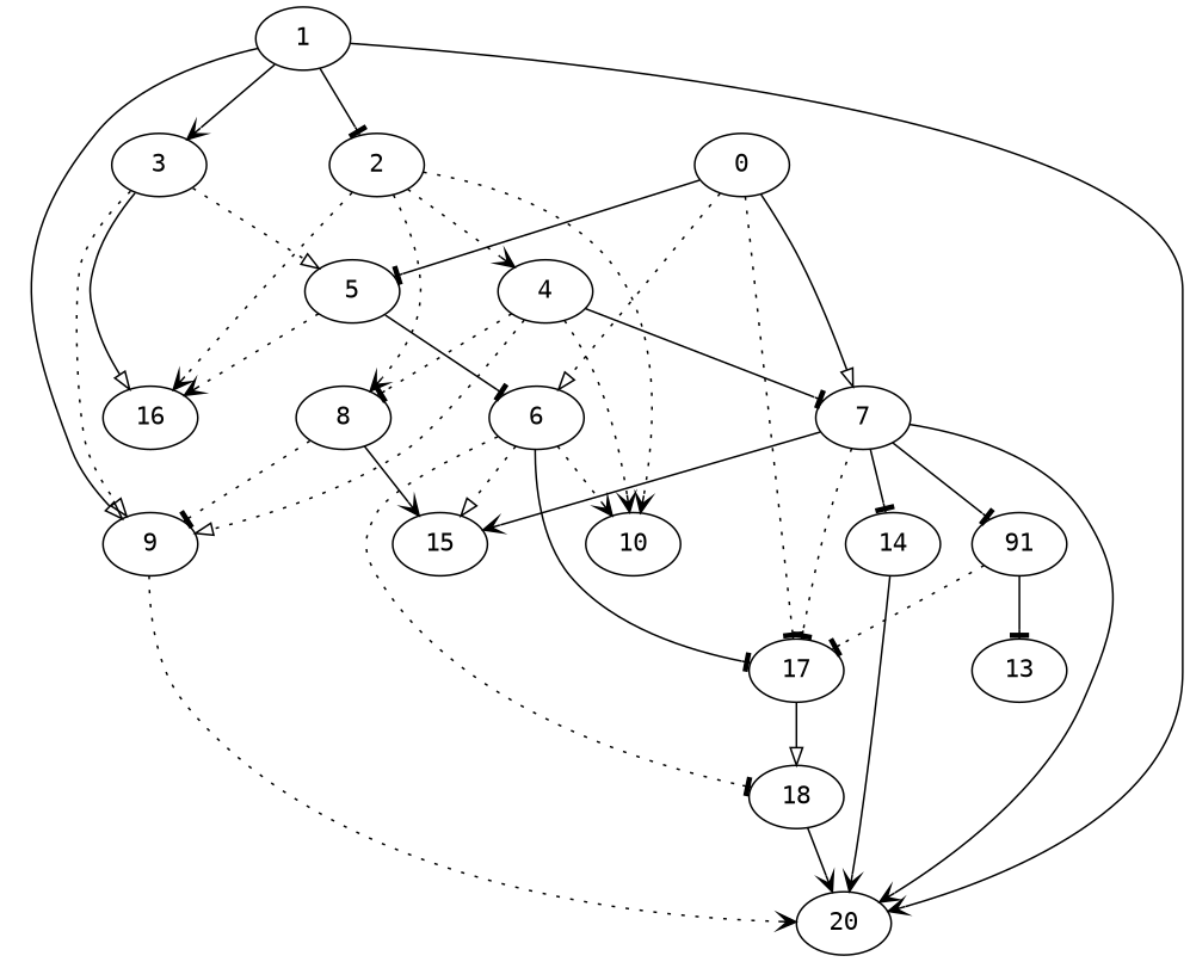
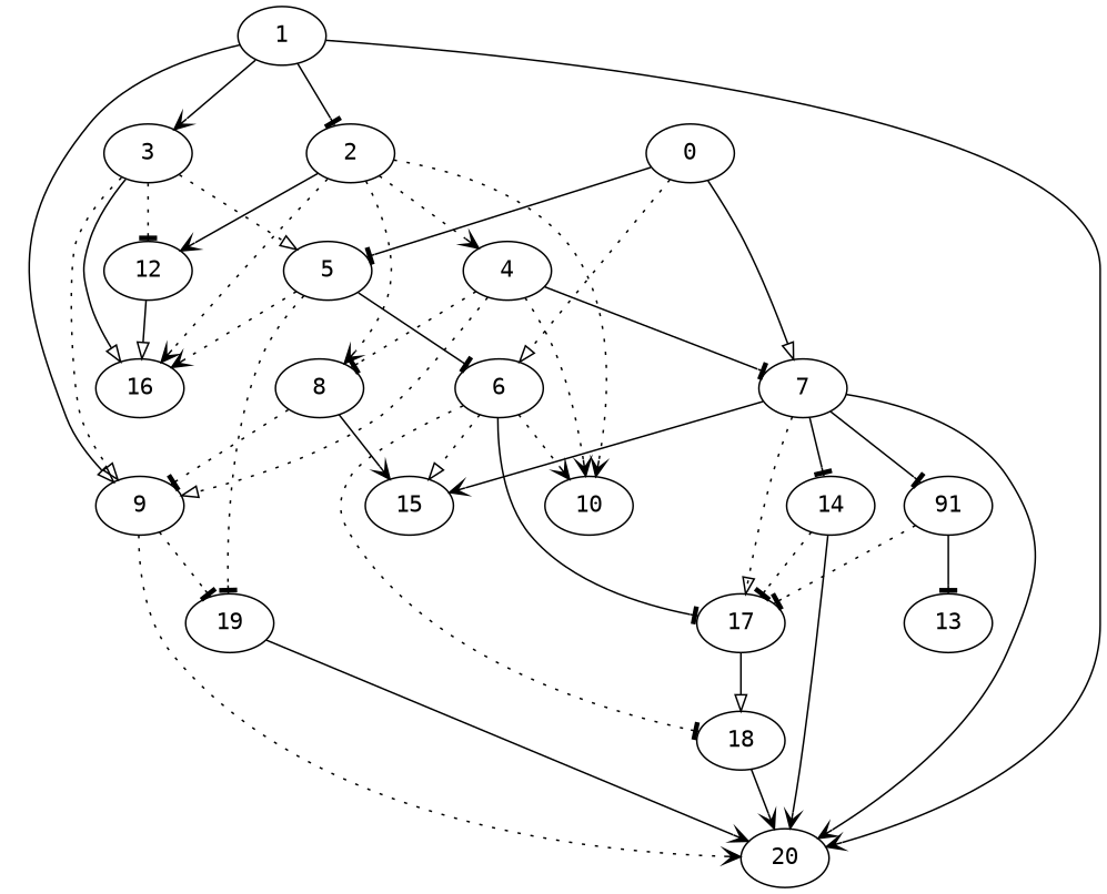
  digraph {
    fontname="DejaVu Sans Mono"
    node [Weight=95 fontname="DejaVu Sans Mono"]
    edge [Weight=3 arrowhead=tee fontname="DejaVu Sans Mono" style=solid]
    1
    2
    3 [Weight=119]
    9 [Weight=119]
    20 [Weight=119]
    4 [Weight=48]
    8
+   12 [Weight=190]
    10 [Weight=119]
    16
    5 [Weight=48]
+   19 [Weight=238]
    7 [Weight=119]
    15 [Weight=238]
    0
    6 [Weight=48]
    14 [Weight=143]
    n18 [Weight=48 label=91]
    17 [Weight=238]
    18 [Weight=166]
    13 [Weight=48]
    1 -> 2
    1 -> 3 [Weight=2 arrowhead=vee]
    1 -> 9 [Weight=6 arrowhead=onormal]
    1 -> 20 [Weight=10 arrowhead=vee]
    2 -> 4 [Weight=7 arrowhead=vee style=dotted]
    2 -> 8 [Weight=7 arrowhead=vee style=dotted]
+   2 -> 12 [Weight=5 arrowhead=vee]
    2 -> 10 [Weight=2 arrowhead=vee style=dotted]
    2 -> 16 [Weight=6 arrowhead=vee style=dotted]
    3 -> 9 [Weight=6 arrowhead=onormal style=dotted]
+   3 -> 12 [Weight=7 style=dotted]
    3 -> 16 [Weight=7 arrowhead=onormal]
    3 -> 5 [Weight=8 arrowhead=onormal style=dotted]
    9 -> 20 [Weight=9 arrowhead=vee style=dotted]
+   9 -> 19 [style=dotted]
    4 -> 9 [Weight=7 arrowhead=onormal style=dotted]
    4 -> 8 [Weight=7 style=dotted]
    4 -> 10 [arrowhead=vee style=dotted]
    4 -> 7 [Weight=4]
    8 -> 9 [Weight=5 style=dotted]
    8 -> 15 [Weight=9 arrowhead=vee]
+   12 -> 16 [arrowhead=onormal]
    5 -> 16 [Weight=6 arrowhead=vee style=dotted]
+   5 -> 19 [Weight=8 style=dotted]
    5 -> 6
+   19 -> 20 [Weight=9 arrowhead=vee]
    7 -> 20 [Weight=9 arrowhead=vee]
    7 -> 15 [Weight=4 arrowhead=vee]
    7 -> 14 [Weight=2]
    7 -> n18 [Weight=7]
-   7 -> 17 [style=dotted]
+   7 -> 17 [arrowhead=onormal style=dotted]
    0 -> 5 [Weight=4]
    0 -> 7 [arrowhead=onormal]
    0 -> 6 [Weight=2 arrowhead=onormal style=dotted]
    6 -> 10 [Weight=10 arrowhead=vee style=dotted]
    6 -> 15 [Weight=9 arrowhead=onormal style=dotted]
    6 -> 17 [Weight=8]
    6 -> 18 [style=dotted]
    14 -> 20 [Weight=6 arrowhead=vee]
-   0 -> 17 [style=dotted]
+   14 -> 17 [style=dotted]
    n18 -> 17 [style=dotted]
    n18 -> 13 [Weight=6]
    17 -> 18 [Weight=6 arrowhead=onormal]
    18 -> 20 [Weight=5 arrowhead=vee]
  }
